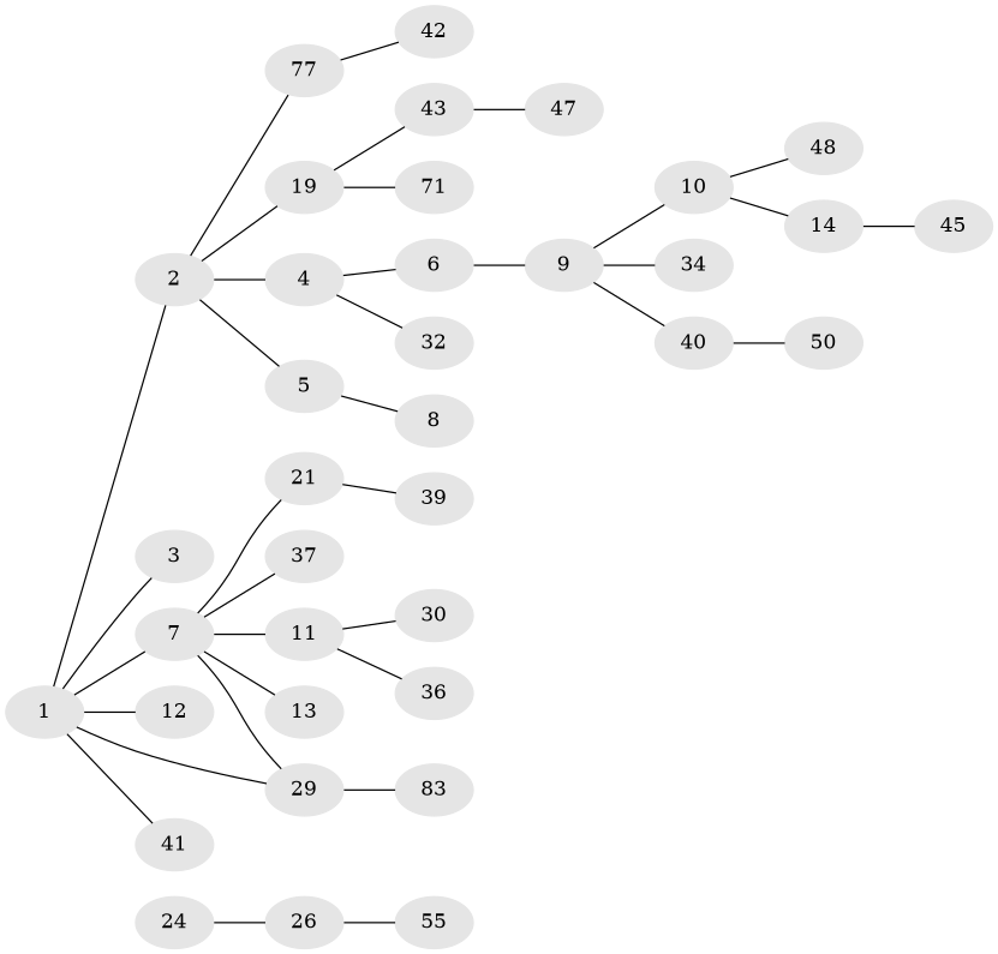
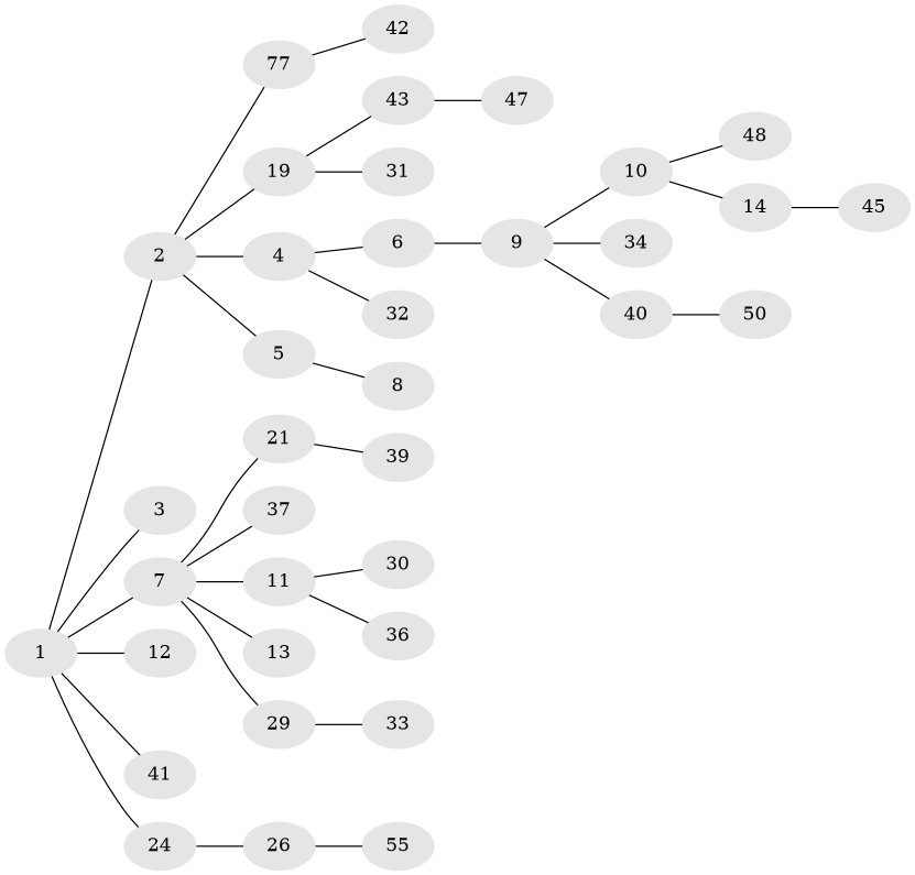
  graph {
    rankdir=LR
    node [color=gray90 style=filled]
    1 [super="+15"]
    2 [super="+55"]
    3 [super="+52"]
    7 [super="+18"]
    12
    24
    n7 [label=41]
    4 [super="+51"]
    5
    n10 [label=77 super="+20"]
    19 [super="+22"]
    11 [super="+25"]
    13
    21 [super="+49"]
    29
    37
    26 [super="+27"]
    6
    32
    8 [super="+23"]
    42
-   31 [label=71]
+   31
    43 [super="+44"]
    9 [super="+16"]
    10 [super="+28"]
    34
    40 [super="+41"]
    30
    36 [super="+38"]
    39
-   33 [super="+54" label=83]
+   33 [super="+54"]
    14 [super="+56"]
    48
    50 [super="+53"]
    45
    47
    n37 [label=55]
    1 -- 2
    1 -- 3
    1 -- 7
    1 -- 12
-   1 -- 29
+   1 -- 24
    1 -- n7
    2 -- 4
    2 -- 5
    2 -- n10
    2 -- 19
    7 -- 11
    7 -- 13
    7 -- 21
    7 -- 29
    7 -- 37
    24 -- 26
    4 -- 6
    4 -- 32
    5 -- 8
    n10 -- 42
    19 -- 31
    19 -- 43
    11 -- 30
    11 -- 36
    21 -- 39
    29 -- 33
    26 -- n37
    6 -- 9
    43 -- 47
    9 -- 10
    9 -- 34
    9 -- 40
    10 -- 14
    10 -- 48
    40 -- 50
    14 -- 45
  }
